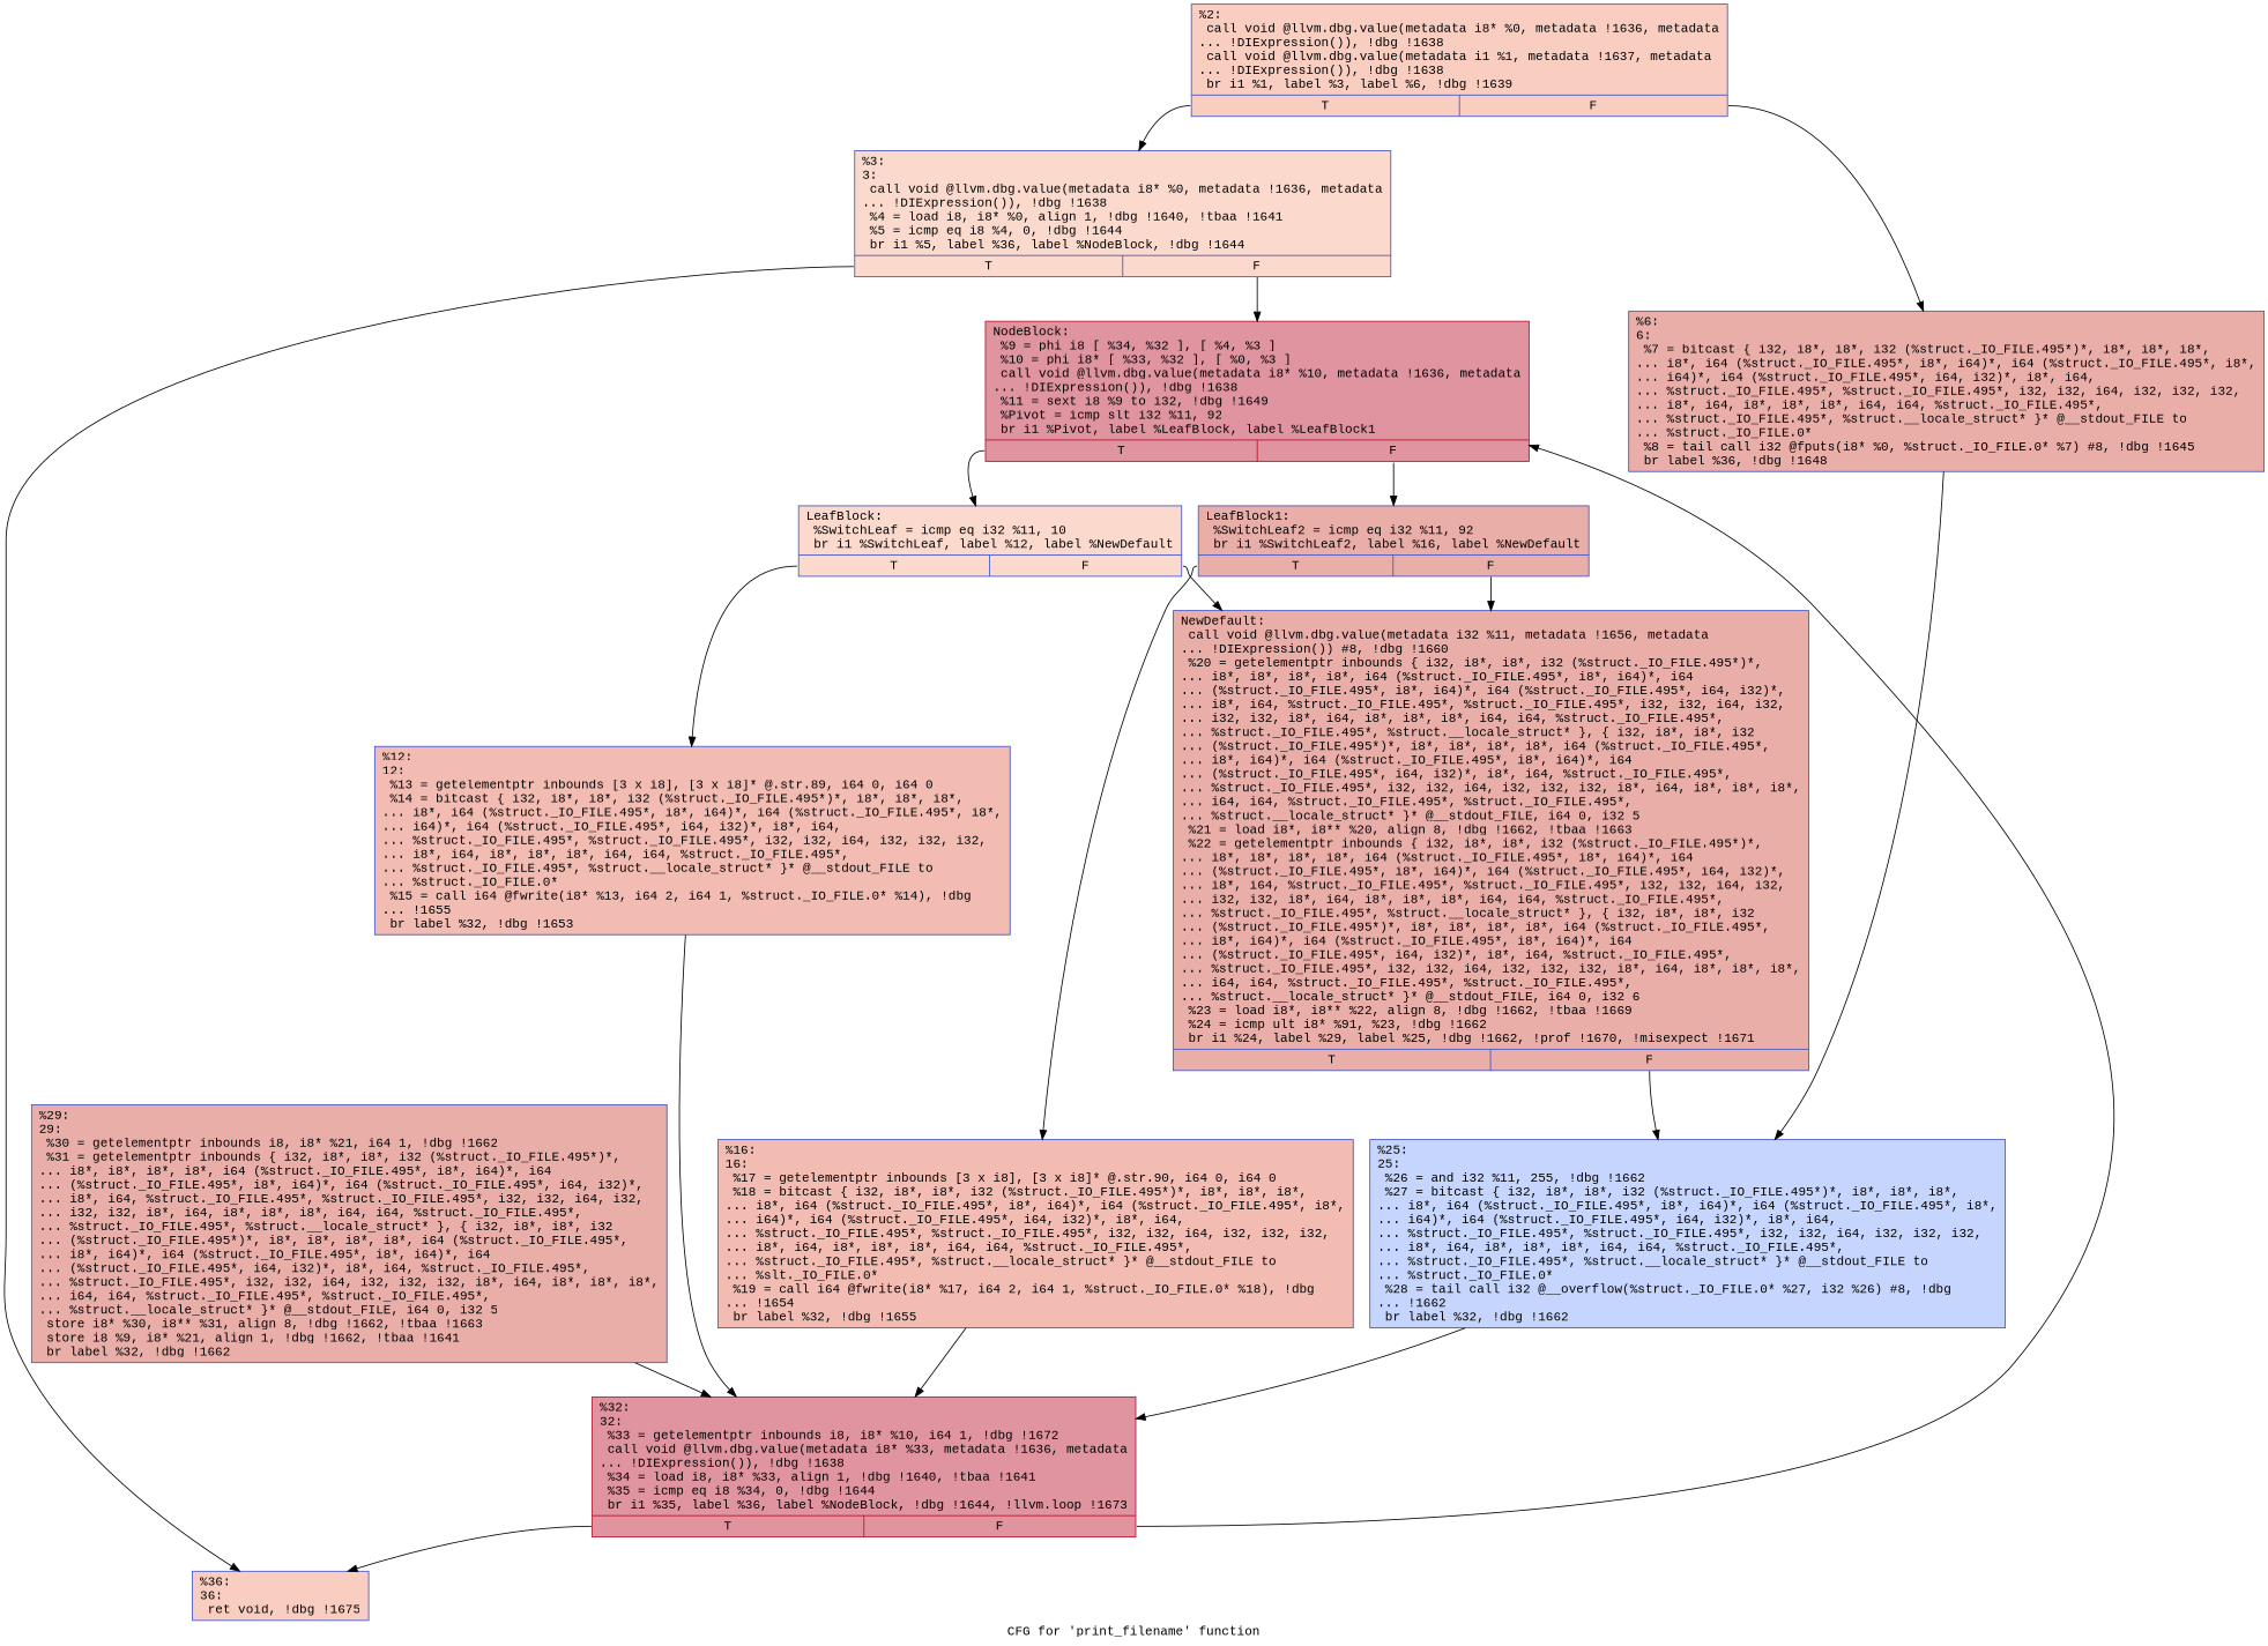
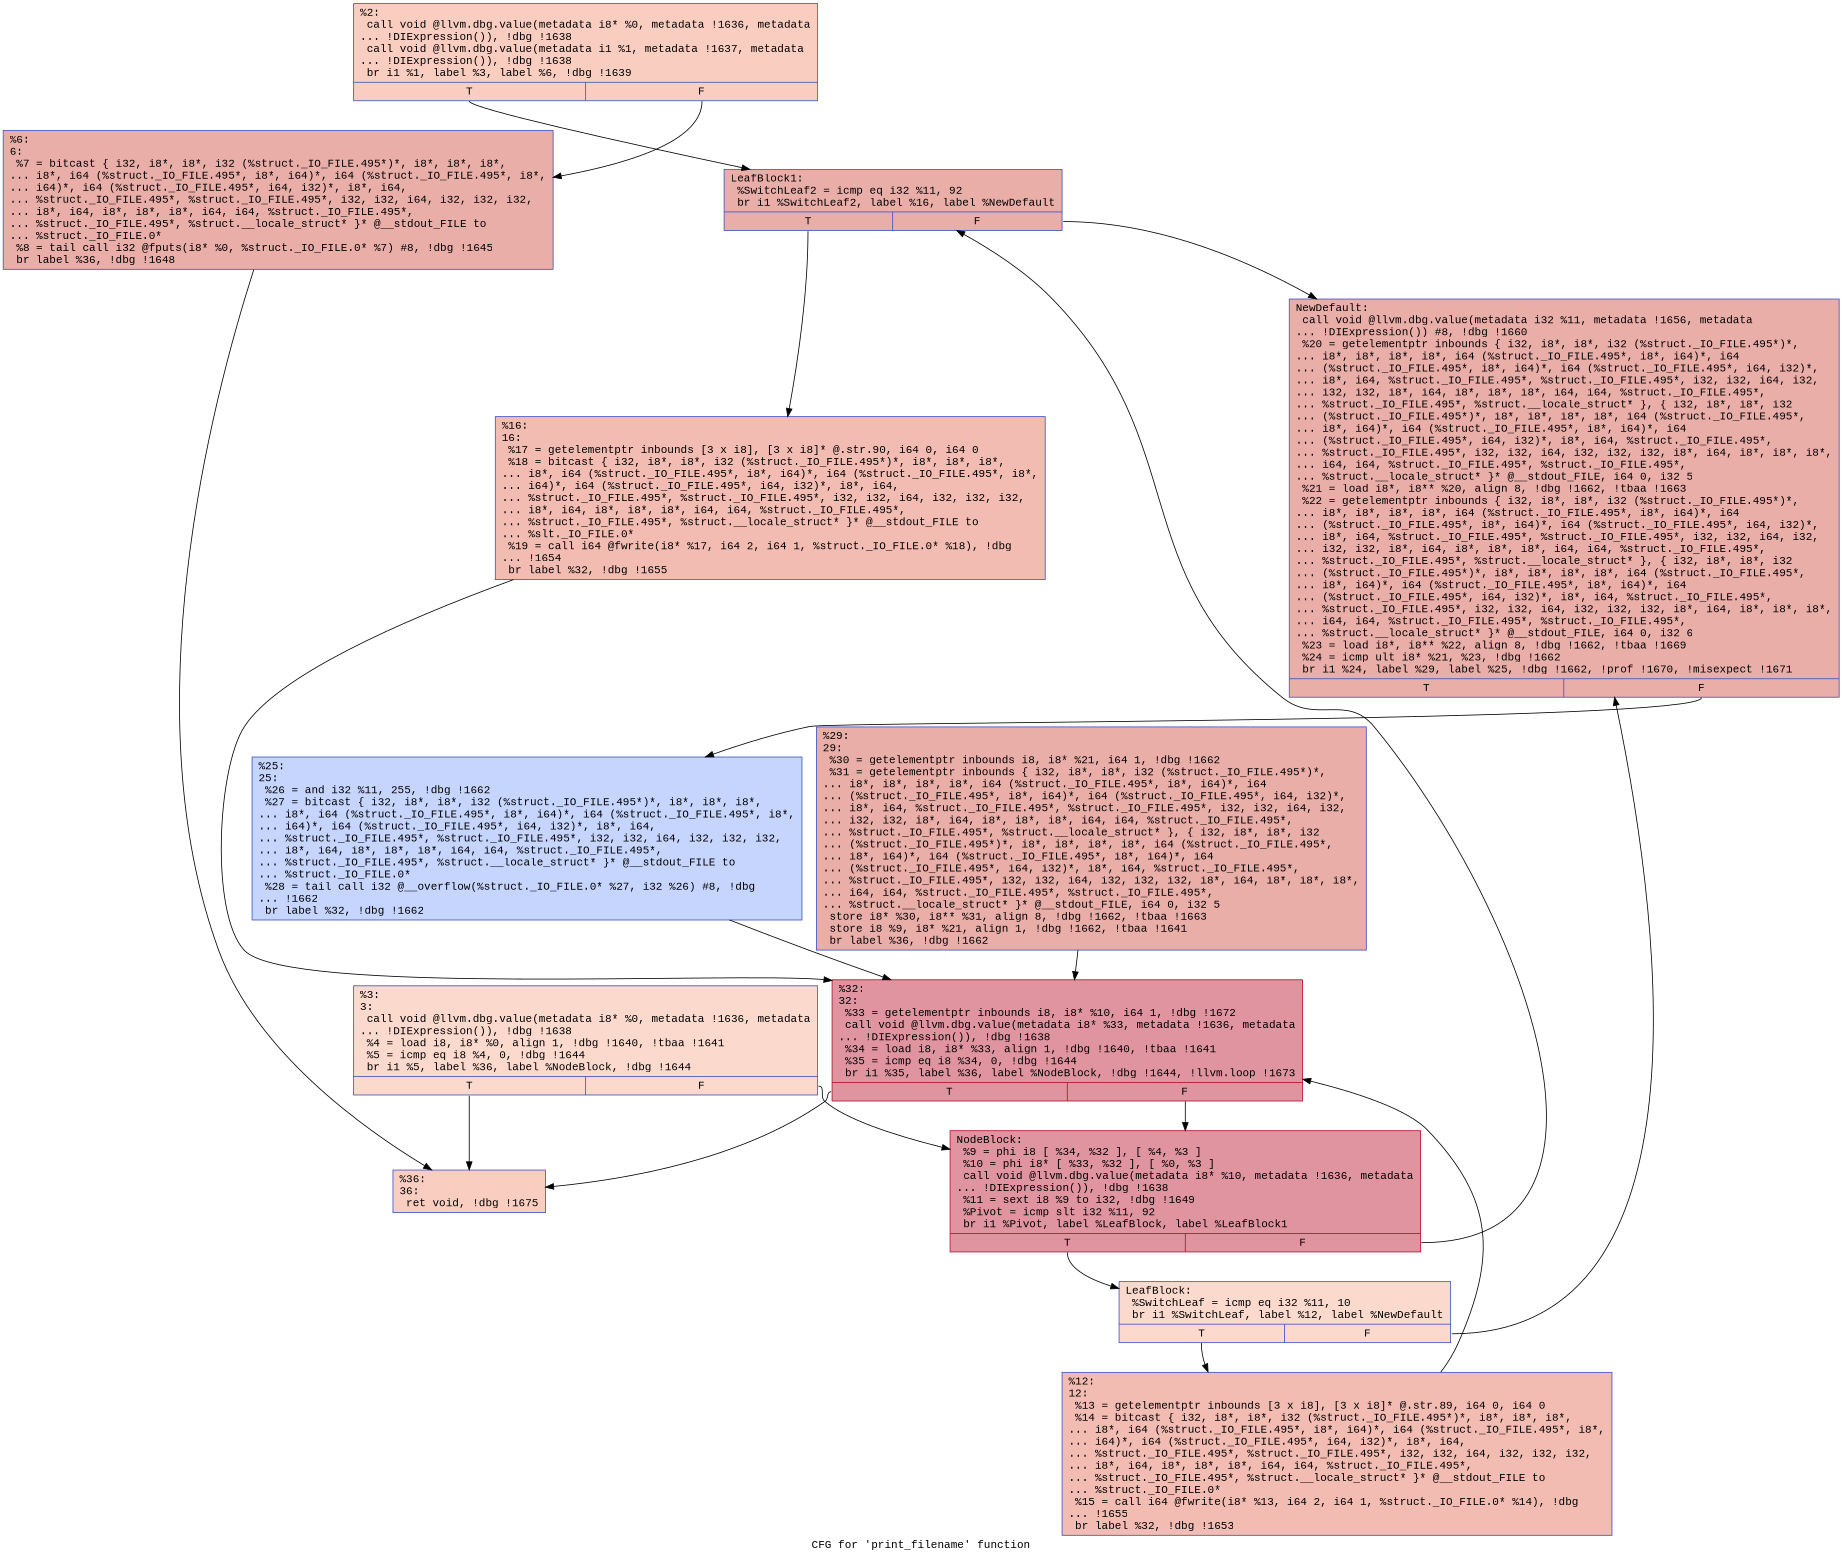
  digraph {
    fontname="Liberation Mono"
    label="CFG for 'print_filename' function"
    node [color="#3d50c3ff" fillcolor="#d0473d70" fontname="Liberation Mono" shape=record style=filled]
    edge [fontname="Liberation Mono" tailport=s0]
    n1 [fillcolor="#f2907270" label="{%2:\l  call void @llvm.dbg.value(metadata i8* %0, metadata !1636, metadata\l... !DIExpression()), !dbg !1638\l  call void @llvm.dbg.value(metadata i1 %1, metadata !1637, metadata\l... !DIExpression()), !dbg !1638\l  br i1 %1, label %3, label %6, !dbg !1639\l|{<s0>T|<s1>F}}"]
    n2 [fillcolor="#f7ac8e70" label="{%3:\l3:                                                \l  call void @llvm.dbg.value(metadata i8* %0, metadata !1636, metadata\l... !DIExpression()), !dbg !1638\l  %4 = load i8, i8* %0, align 1, !dbg !1640, !tbaa !1641\l  %5 = icmp eq i8 %4, 0, !dbg !1644\l  br i1 %5, label %36, label %NodeBlock, !dbg !1644\l|{<s0>T|<s1>F}}"]
    n3 [label="{%6:\l6:                                                \l  %7 = bitcast \{ i32, i8*, i8*, i32 (%struct._IO_FILE.495*)*, i8*, i8*, i8*,\l... i8*, i64 (%struct._IO_FILE.495*, i8*, i64)*, i64 (%struct._IO_FILE.495*, i8*,\l... i64)*, i64 (%struct._IO_FILE.495*, i64, i32)*, i8*, i64,\l... %struct._IO_FILE.495*, %struct._IO_FILE.495*, i32, i32, i64, i32, i32, i32,\l... i8*, i64, i8*, i8*, i8*, i64, i64, %struct._IO_FILE.495*,\l... %struct._IO_FILE.495*, %struct.__locale_struct* \}* @__stdout_FILE to\l... %struct._IO_FILE.0*\l  %8 = tail call i32 @fputs(i8* %0, %struct._IO_FILE.0* %7) #8, !dbg !1645\l  br label %36, !dbg !1648\l}"]
    n4 [fillcolor="#f2907270" label="{%36:\l36:                                               \l  ret void, !dbg !1675\l}"]
    n5 [color="#b70d28ff" fillcolor="#b70d2870" label="{NodeBlock:                                        \l  %9 = phi i8 [ %34, %32 ], [ %4, %3 ]\l  %10 = phi i8* [ %33, %32 ], [ %0, %3 ]\l  call void @llvm.dbg.value(metadata i8* %10, metadata !1636, metadata\l... !DIExpression()), !dbg !1638\l  %11 = sext i8 %9 to i32, !dbg !1649\l  %Pivot = icmp slt i32 %11, 92\l  br i1 %Pivot, label %LeafBlock, label %LeafBlock1\l|{<s0>T|<s1>F}}"]
    n6 [fillcolor="#f7ac8e70" label="{LeafBlock:                                        \l  %SwitchLeaf = icmp eq i32 %11, 10\l  br i1 %SwitchLeaf, label %12, label %NewDefault\l|{<s0>T|<s1>F}}"]
    n7 [label="{LeafBlock1:                                       \l  %SwitchLeaf2 = icmp eq i32 %11, 92\l  br i1 %SwitchLeaf2, label %16, label %NewDefault\l|{<s0>T|<s1>F}}"]
-   n8 [label="{NewDefault:                                       \l  call void @llvm.dbg.value(metadata i32 %11, metadata !1656, metadata\l... !DIExpression()) #8, !dbg !1660\l  %20 = getelementptr inbounds \{ i32, i8*, i8*, i32 (%struct._IO_FILE.495*)*,\l... i8*, i8*, i8*, i8*, i64 (%struct._IO_FILE.495*, i8*, i64)*, i64\l... (%struct._IO_FILE.495*, i8*, i64)*, i64 (%struct._IO_FILE.495*, i64, i32)*,\l... i8*, i64, %struct._IO_FILE.495*, %struct._IO_FILE.495*, i32, i32, i64, i32,\l... i32, i32, i8*, i64, i8*, i8*, i8*, i64, i64, %struct._IO_FILE.495*,\l... %struct._IO_FILE.495*, %struct.__locale_struct* \}, \{ i32, i8*, i8*, i32\l... (%struct._IO_FILE.495*)*, i8*, i8*, i8*, i8*, i64 (%struct._IO_FILE.495*,\l... i8*, i64)*, i64 (%struct._IO_FILE.495*, i8*, i64)*, i64\l... (%struct._IO_FILE.495*, i64, i32)*, i8*, i64, %struct._IO_FILE.495*,\l... %struct._IO_FILE.495*, i32, i32, i64, i32, i32, i32, i8*, i64, i8*, i8*, i8*,\l... i64, i64, %struct._IO_FILE.495*, %struct._IO_FILE.495*,\l... %struct.__locale_struct* \}* @__stdout_FILE, i64 0, i32 5\l  %21 = load i8*, i8** %20, align 8, !dbg !1662, !tbaa !1663\l  %22 = getelementptr inbounds \{ i32, i8*, i8*, i32 (%struct._IO_FILE.495*)*,\l... i8*, i8*, i8*, i8*, i64 (%struct._IO_FILE.495*, i8*, i64)*, i64\l... (%struct._IO_FILE.495*, i8*, i64)*, i64 (%struct._IO_FILE.495*, i64, i32)*,\l... i8*, i64, %struct._IO_FILE.495*, %struct._IO_FILE.495*, i32, i32, i64, i32,\l... i32, i32, i8*, i64, i8*, i8*, i8*, i64, i64, %struct._IO_FILE.495*,\l... %struct._IO_FILE.495*, %struct.__locale_struct* \}, \{ i32, i8*, i8*, i32\l... (%struct._IO_FILE.495*)*, i8*, i8*, i8*, i8*, i64 (%struct._IO_FILE.495*,\l... i8*, i64)*, i64 (%struct._IO_FILE.495*, i8*, i64)*, i64\l... (%struct._IO_FILE.495*, i64, i32)*, i8*, i64, %struct._IO_FILE.495*,\l... %struct._IO_FILE.495*, i32, i32, i64, i32, i32, i32, i8*, i64, i8*, i8*, i8*,\l... i64, i64, %struct._IO_FILE.495*, %struct._IO_FILE.495*,\l... %struct.__locale_struct* \}* @__stdout_FILE, i64 0, i32 6\l  %23 = load i8*, i8** %22, align 8, !dbg !1662, !tbaa !1669\l  %24 = icmp ult i8* %91, %23, !dbg !1662\l  br i1 %24, label %29, label %25, !dbg !1662, !prof !1670, !misexpect !1671\l|{<s0>T|<s1>F}}"]
+   n8 [label="{NewDefault:                                       \l  call void @llvm.dbg.value(metadata i32 %11, metadata !1656, metadata\l... !DIExpression()) #8, !dbg !1660\l  %20 = getelementptr inbounds \{ i32, i8*, i8*, i32 (%struct._IO_FILE.495*)*,\l... i8*, i8*, i8*, i8*, i64 (%struct._IO_FILE.495*, i8*, i64)*, i64\l... (%struct._IO_FILE.495*, i8*, i64)*, i64 (%struct._IO_FILE.495*, i64, i32)*,\l... i8*, i64, %struct._IO_FILE.495*, %struct._IO_FILE.495*, i32, i32, i64, i32,\l... i32, i32, i8*, i64, i8*, i8*, i8*, i64, i64, %struct._IO_FILE.495*,\l... %struct._IO_FILE.495*, %struct.__locale_struct* \}, \{ i32, i8*, i8*, i32\l... (%struct._IO_FILE.495*)*, i8*, i8*, i8*, i8*, i64 (%struct._IO_FILE.495*,\l... i8*, i64)*, i64 (%struct._IO_FILE.495*, i8*, i64)*, i64\l... (%struct._IO_FILE.495*, i64, i32)*, i8*, i64, %struct._IO_FILE.495*,\l... %struct._IO_FILE.495*, i32, i32, i64, i32, i32, i32, i8*, i64, i8*, i8*, i8*,\l... i64, i64, %struct._IO_FILE.495*, %struct._IO_FILE.495*,\l... %struct.__locale_struct* \}* @__stdout_FILE, i64 0, i32 5\l  %21 = load i8*, i8** %20, align 8, !dbg !1662, !tbaa !1663\l  %22 = getelementptr inbounds \{ i32, i8*, i8*, i32 (%struct._IO_FILE.495*)*,\l... i8*, i8*, i8*, i8*, i64 (%struct._IO_FILE.495*, i8*, i64)*, i64\l... (%struct._IO_FILE.495*, i8*, i64)*, i64 (%struct._IO_FILE.495*, i64, i32)*,\l... i8*, i64, %struct._IO_FILE.495*, %struct._IO_FILE.495*, i32, i32, i64, i32,\l... i32, i32, i8*, i64, i8*, i8*, i8*, i64, i64, %struct._IO_FILE.495*,\l... %struct._IO_FILE.495*, %struct.__locale_struct* \}, \{ i32, i8*, i8*, i32\l... (%struct._IO_FILE.495*)*, i8*, i8*, i8*, i8*, i64 (%struct._IO_FILE.495*,\l... i8*, i64)*, i64 (%struct._IO_FILE.495*, i8*, i64)*, i64\l... (%struct._IO_FILE.495*, i64, i32)*, i8*, i64, %struct._IO_FILE.495*,\l... %struct._IO_FILE.495*, i32, i32, i64, i32, i32, i32, i8*, i64, i8*, i8*, i8*,\l... i64, i64, %struct._IO_FILE.495*, %struct._IO_FILE.495*,\l... %struct.__locale_struct* \}* @__stdout_FILE, i64 0, i32 6\l  %23 = load i8*, i8** %22, align 8, !dbg !1662, !tbaa !1669\l  %24 = icmp ult i8* %21, %23, !dbg !1662\l  br i1 %24, label %29, label %25, !dbg !1662, !prof !1670, !misexpect !1671\l|{<s0>T|<s1>F}}"]
    n9 [fillcolor="#e1675170" label="{%12:\l12:                                               \l  %13 = getelementptr inbounds [3 x i8], [3 x i8]* @.str.89, i64 0, i64 0\l  %14 = bitcast \{ i32, i8*, i8*, i32 (%struct._IO_FILE.495*)*, i8*, i8*, i8*,\l... i8*, i64 (%struct._IO_FILE.495*, i8*, i64)*, i64 (%struct._IO_FILE.495*, i8*,\l... i64)*, i64 (%struct._IO_FILE.495*, i64, i32)*, i8*, i64,\l... %struct._IO_FILE.495*, %struct._IO_FILE.495*, i32, i32, i64, i32, i32, i32,\l... i8*, i64, i8*, i8*, i8*, i64, i64, %struct._IO_FILE.495*,\l... %struct._IO_FILE.495*, %struct.__locale_struct* \}* @__stdout_FILE to\l... %struct._IO_FILE.0*\l  %15 = call i64 @fwrite(i8* %13, i64 2, i64 1, %struct._IO_FILE.0* %14), !dbg\l... !1655\l  br label %32, !dbg !1653\l}"]
    n10 [fillcolor="#e1675170" label="{%16:\l16:                                               \l  %17 = getelementptr inbounds [3 x i8], [3 x i8]* @.str.90, i64 0, i64 0\l  %18 = bitcast \{ i32, i8*, i8*, i32 (%struct._IO_FILE.495*)*, i8*, i8*, i8*,\l... i8*, i64 (%struct._IO_FILE.495*, i8*, i64)*, i64 (%struct._IO_FILE.495*, i8*,\l... i64)*, i64 (%struct._IO_FILE.495*, i64, i32)*, i8*, i64,\l... %struct._IO_FILE.495*, %struct._IO_FILE.495*, i32, i32, i64, i32, i32, i32,\l... i8*, i64, i8*, i8*, i8*, i64, i64, %struct._IO_FILE.495*,\l... %struct._IO_FILE.495*, %struct.__locale_struct* \}* @__stdout_FILE to\l... %slt._IO_FILE.0*\l  %19 = call i64 @fwrite(i8* %17, i64 2, i64 1, %struct._IO_FILE.0* %18), !dbg\l... !1654\l  br label %32, !dbg !1655\l}"]
    n11 [fillcolor="#7ea1fa70" label="{%25:\l25:                                               \l  %26 = and i32 %11, 255, !dbg !1662\l  %27 = bitcast \{ i32, i8*, i8*, i32 (%struct._IO_FILE.495*)*, i8*, i8*, i8*,\l... i8*, i64 (%struct._IO_FILE.495*, i8*, i64)*, i64 (%struct._IO_FILE.495*, i8*,\l... i64)*, i64 (%struct._IO_FILE.495*, i64, i32)*, i8*, i64,\l... %struct._IO_FILE.495*, %struct._IO_FILE.495*, i32, i32, i64, i32, i32, i32,\l... i8*, i64, i8*, i8*, i8*, i64, i64, %struct._IO_FILE.495*,\l... %struct._IO_FILE.495*, %struct.__locale_struct* \}* @__stdout_FILE to\l... %struct._IO_FILE.0*\l  %28 = tail call i32 @__overflow(%struct._IO_FILE.0* %27, i32 %26) #8, !dbg\l... !1662\l  br label %32, !dbg !1662\l}"]
    n12 [color="#b70d28ff" fillcolor="#b70d2870" label="{%32:\l32:                                               \l  %33 = getelementptr inbounds i8, i8* %10, i64 1, !dbg !1672\l  call void @llvm.dbg.value(metadata i8* %33, metadata !1636, metadata\l... !DIExpression()), !dbg !1638\l  %34 = load i8, i8* %33, align 1, !dbg !1640, !tbaa !1641\l  %35 = icmp eq i8 %34, 0, !dbg !1644\l  br i1 %35, label %36, label %NodeBlock, !dbg !1644, !llvm.loop !1673\l|{<s0>T|<s1>F}}"]
-   n13 [label="{%29:\l29:                                               \l  %30 = getelementptr inbounds i8, i8* %21, i64 1, !dbg !1662\l  %31 = getelementptr inbounds \{ i32, i8*, i8*, i32 (%struct._IO_FILE.495*)*,\l... i8*, i8*, i8*, i8*, i64 (%struct._IO_FILE.495*, i8*, i64)*, i64\l... (%struct._IO_FILE.495*, i8*, i64)*, i64 (%struct._IO_FILE.495*, i64, i32)*,\l... i8*, i64, %struct._IO_FILE.495*, %struct._IO_FILE.495*, i32, i32, i64, i32,\l... i32, i32, i8*, i64, i8*, i8*, i8*, i64, i64, %struct._IO_FILE.495*,\l... %struct._IO_FILE.495*, %struct.__locale_struct* \}, \{ i32, i8*, i8*, i32\l... (%struct._IO_FILE.495*)*, i8*, i8*, i8*, i8*, i64 (%struct._IO_FILE.495*,\l... i8*, i64)*, i64 (%struct._IO_FILE.495*, i8*, i64)*, i64\l... (%struct._IO_FILE.495*, i64, i32)*, i8*, i64, %struct._IO_FILE.495*,\l... %struct._IO_FILE.495*, i32, i32, i64, i32, i32, i32, i8*, i64, i8*, i8*, i8*,\l... i64, i64, %struct._IO_FILE.495*, %struct._IO_FILE.495*,\l... %struct.__locale_struct* \}* @__stdout_FILE, i64 0, i32 5\l  store i8* %30, i8** %31, align 8, !dbg !1662, !tbaa !1663\l  store i8 %9, i8* %21, align 1, !dbg !1662, !tbaa !1641\l  br label %32, !dbg !1662\l}"]
-   n1 -> n2
+   n13 [label="{%29:\l29:                                               \l  %30 = getelementptr inbounds i8, i8* %21, i64 1, !dbg !1662\l  %31 = getelementptr inbounds \{ i32, i8*, i8*, i32 (%struct._IO_FILE.495*)*,\l... i8*, i8*, i8*, i8*, i64 (%struct._IO_FILE.495*, i8*, i64)*, i64\l... (%struct._IO_FILE.495*, i8*, i64)*, i64 (%struct._IO_FILE.495*, i64, i32)*,\l... i8*, i64, %struct._IO_FILE.495*, %struct._IO_FILE.495*, i32, i32, i64, i32,\l... i32, i32, i8*, i64, i8*, i8*, i8*, i64, i64, %struct._IO_FILE.495*,\l... %struct._IO_FILE.495*, %struct.__locale_struct* \}, \{ i32, i8*, i8*, i32\l... (%struct._IO_FILE.495*)*, i8*, i8*, i8*, i8*, i64 (%struct._IO_FILE.495*,\l... i8*, i64)*, i64 (%struct._IO_FILE.495*, i8*, i64)*, i64\l... (%struct._IO_FILE.495*, i64, i32)*, i8*, i64, %struct._IO_FILE.495*,\l... %struct._IO_FILE.495*, i32, i32, i64, i32, i32, i32, i8*, i64, i8*, i8*, i8*,\l... i64, i64, %struct._IO_FILE.495*, %struct._IO_FILE.495*,\l... %struct.__locale_struct* \}* @__stdout_FILE, i64 0, i32 5\l  store i8* %30, i8** %31, align 8, !dbg !1662, !tbaa !1663\l  store i8 %9, i8* %21, align 1, !dbg !1662, !tbaa !1641\l  br label %36, !dbg !1662\l}"]
+   n1 -> n7
    n1 -> n3 [tailport=s1]
    n2 -> n4
    n2 -> n5 [tailport=s1]
-   n3 -> n11
+   n3 -> n4
    n5 -> n6
    n5 -> n7 [tailport=s1]
    n6 -> n8 [tailport=s1]
    n6 -> n9
    n7 -> n8 [tailport=s1]
    n7 -> n10
    n8 -> n11 [tailport=s1]
    n9 -> n12
    n10 -> n12
    n11 -> n12
    n12 -> n4
    n12 -> n5 [tailport=s1]
    n13 -> n12
  }
